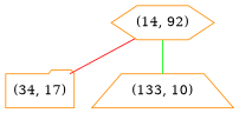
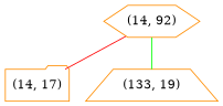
  graph {
    node [color=darkorange]
-   "(14, 17)" [shape=folder label="(34, 17)"]
+   "(14, 17)" [shape=folder]
    "(14, 92)" [shape=hexagon]
-   "(133, 10)" [shape=trapezium]
+   "(133, 10)" [shape=trapezium label="(133, 19)"]
    "(14, 92)" -- "(14, 17)" [color=red weight=1]
    "(14, 92)" -- "(133, 10)" [color=green weight=2]
  }
